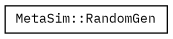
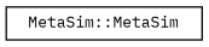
  digraph {
    rankdir=LR
    fontname="IBM Plex Mono"
-   n1 [color=black fillcolor=white fontname="IBM Plex Mono" fontsize=10 height=0.2 label="MetaSim::RandomGen" shape=record style=filled width=0.4]
+   n1 [color=black fillcolor=white fontname="IBM Plex Mono" fontsize=10 height=0.2 label="MetaSim::MetaSim" shape=record style=filled width=0.4]
  }
